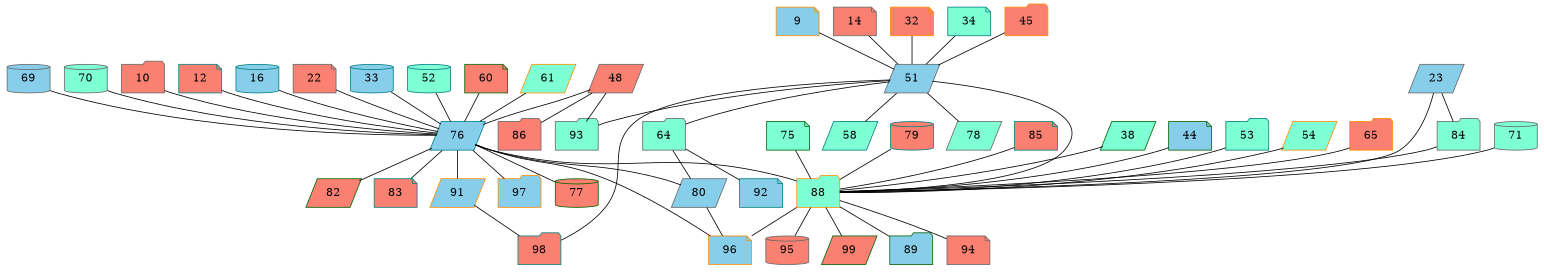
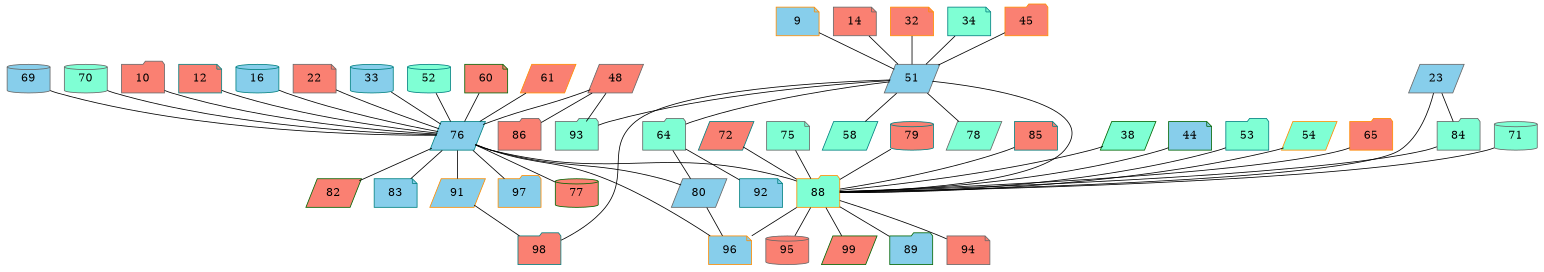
  graph {
    node [color=gray40 fillcolor=salmon shape=parallelogram style=filled]
    51 [fillcolor=skyblue super="+28+24+2"]
    88 [color=darkorange fillcolor=aquamarine shape=folder super="+41+67+43+30+66+29"]
    93 [fillcolor=aquamarine shape=folder super="+50"]
    58 [color=teal fillcolor=aquamarine]
    64 [fillcolor=aquamarine shape=folder super="+31"]
    78 [fillcolor=aquamarine]
    98 [color=teal shape=folder]
    9 [color=darkorange fillcolor=skyblue shape=note]
    76 [color=teal fillcolor=skyblue super="+73+49+68"]
-   83 [color=teal shape=note]
+   83 [color=teal fillcolor=skyblue shape=note]
    80 [fillcolor=skyblue super="+63+74"]
    77 [color=darkgreen shape=cylinder]
    82 [color=darkgreen]
    91 [color=darkorange fillcolor=skyblue super="+81"]
    96 [color=darkorange fillcolor=skyblue shape=note super="+62+47+90+87"]
    97 [color=darkorange fillcolor=skyblue shape=folder super="+35"]
    10 [shape=folder]
    12 [color=teal shape=note]
    14 [shape=note]
    16 [color=teal fillcolor=skyblue shape=cylinder]
    22 [shape=note]
    89 [color=darkgreen fillcolor=skyblue shape=folder]
    94 [shape=note super="+56"]
    95 [shape=cylinder]
    99 [color=darkgreen]
    23 [fillcolor=skyblue]
    84 [fillcolor=aquamarine shape=folder super="+57"]
    32 [color=darkorange shape=note super="+3"]
    33 [color=teal fillcolor=skyblue shape=cylinder]
    34 [color=teal fillcolor=aquamarine shape=note]
    38 [color=darkgreen fillcolor=aquamarine]
    44 [color=darkgreen fillcolor=skyblue shape=note]
    45 [color=darkorange shape=folder]
    48 [super="+21+26+37"]
    86 [shape=folder]
    92 [color=teal fillcolor=skyblue shape=note]
    52 [color=teal fillcolor=aquamarine shape=cylinder]
    53 [color=teal fillcolor=aquamarine shape=folder]
    54 [color=darkorange fillcolor=aquamarine]
    60 [color=darkgreen shape=note super="+42"]
-   61 [color=darkorange fillcolor=aquamarine]
+   61 [color=darkorange]
    65 [color=darkorange shape=folder]
    69 [fillcolor=skyblue shape=cylinder]
    70 [fillcolor=aquamarine shape=cylinder]
    71 [fillcolor=aquamarine shape=cylinder]
-   75 [color=darkgreen fillcolor=aquamarine shape=note]
+   72 [color=teal super="+11"]
+   75 [fillcolor=aquamarine shape=note]
    79 [color=teal shape=cylinder super="+59"]
    85 [color=teal shape=note]
    51 -- 88 [weight=4]
    51 -- 93
    51 -- 58
    51 -- 64 [weight=2]
    51 -- 78
    51 -- 98
    88 -- 96 [weight=5]
    88 -- 89
    88 -- 94
    88 -- 95
    88 -- 99
    64 -- 80
    64 -- 92
    9 -- 51
    76 -- 88 [weight=13]
    76 -- 83
    76 -- 80
    76 -- 77
    76 -- 82
    76 -- 91 [weight=5]
    76 -- 96 [weight=2]
    76 -- 97
    80 -- 96
    91 -- 98
    10 -- 76
    12 -- 76
    14 -- 51
    16 -- 76
    22 -- 76
    23 -- 88
    23 -- 84
    84 -- 88 [weight=3]
    32 -- 51
    33 -- 76
    34 -- 51
    38 -- 88
    44 -- 88
    45 -- 51
    48 -- 93
    48 -- 76 [weight=3]
    48 -- 86
    52 -- 76
    53 -- 88
    54 -- 88
    60 -- 76 [weight=2]
    61 -- 76
    65 -- 88
    69 -- 76
    70 -- 76
    71 -- 88
+   72 -- 88
    75 -- 88
    79 -- 88
    85 -- 88
  }
